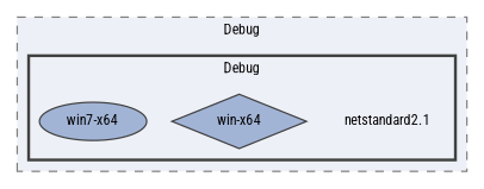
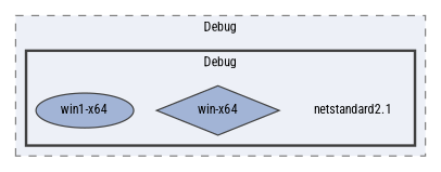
  digraph {
    compound=true
    fontname="Roboto Condensed"
    node [fontname="Roboto Condensed" fontsize=10 color=grey25 fillcolor="#a2b4d6" style=filled]
    n1 [height=0.2 label="netstandard2.1" shape=plaintext width=0.4 color="" fillcolor="" style=""]
    n2 [height=0.2 label="win-x64" shape=diamond width=0.4]
-   n3 [height=0.2 label="win7-x64" shape=ellipse width=0.4]
+   n3 [height=0.2 label="win1-x64" shape=ellipse width=0.4]
    subgraph cluster_1 {
      bgcolor="#edf0f7"
      fontsize=10
      label=Debug
      pencolor=grey50
      style="filled,dashed"
      subgraph cluster_2 {
        bgcolor="#edf0f7"
        fontsize=10
        pencolor=grey25
        style="filled,bold"
        n1
        n2
        n3
      }
    }
  }
